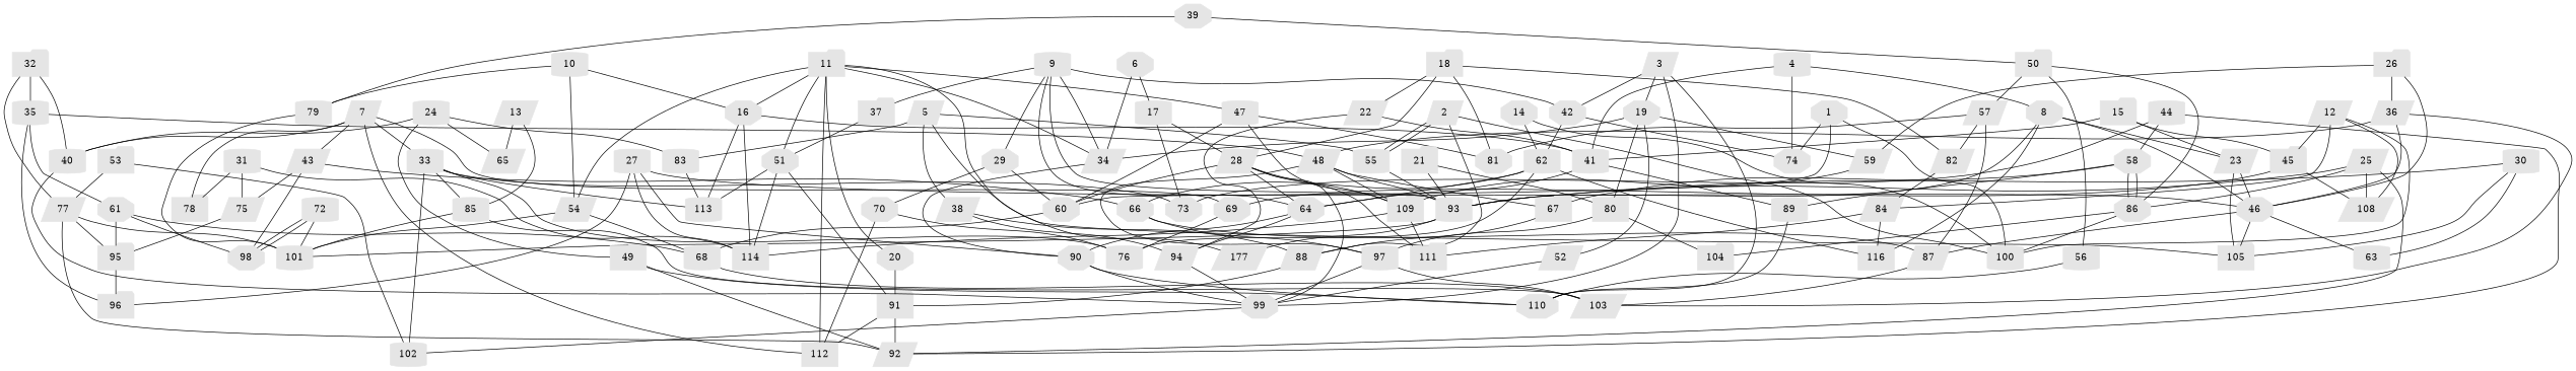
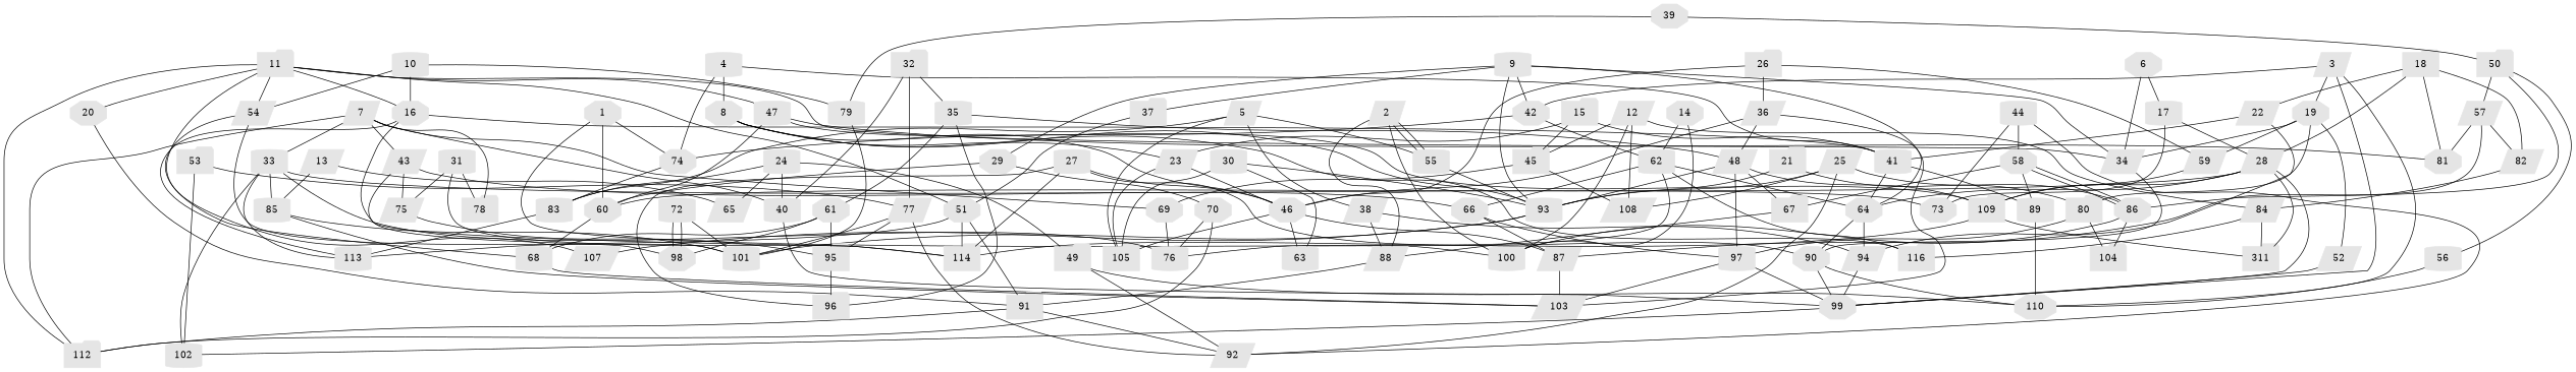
  graph {
    node [color=gray90 shape=cylinder style=filled]
    1 [shape=octagon]
    60 [shape=octagon]
    74 [shape=octagon]
    100
    68
    83
    2 [shape=parallelogram]
    55
    88 [shape=parallelogram]
    93
    91 [shape=folder]
    3 [shape=parallelogram]
    19 [shape=octagon]
    42 [shape=octagon]
    99 [shape=octagon]
    110 [shape=octagon]
    34 [shape=parallelogram]
    52 [shape=parallelogram]
    59 [shape=parallelogram]
    80 [shape=folder]
    62
    102
    4
    8 [shape=octagon]
    41
    23 [shape=parallelogram]
    46 [shape=octagon]
    n28 [label=116 shape=folder]
    64 [shape=octagon]
    89
    5 [shape=parallelogram]
    38 [shape=parallelogram]
    105 [shape=folder]
    94 [shape=parallelogram]
    113
    6 [shape=octagon]
    17
    28 [shape=parallelogram]
    73 [shape=octagon]
    90 [shape=octagon]
    7 [shape=parallelogram]
    33
    40
    43 [shape=parallelogram]
    69 [shape=octagon]
    78 [shape=folder]
    112 [shape=folder]
    85
    76
    75 [shape=parallelogram]
    66 [shape=octagon]
    98 [shape=octagon]
    63
    87 [shape=parallelogram]
-   107 [shape=parallelogram label=177]
+   107 [shape=parallelogram]
    101
    9
    29 [shape=octagon]
    37 [shape=folder]
    70 [shape=octagon]
    51 [shape=octagon]
    16 [shape=octagon]
    10
    54 [shape=parallelogram]
    79
    114 [shape=folder]
    11 [shape=folder]
    20 [shape=octagon]
    47
    81 [shape=octagon]
    109 [shape=folder]
    12 [shape=parallelogram]
    45 [shape=folder]
    84 [shape=parallelogram]
    108 [shape=parallelogram]
-   111 [shape=folder]
+   111 [shape=folder label=311]
    13 [shape=parallelogram]
    65 [shape=parallelogram]
    103 [shape=parallelogram]
    14 [shape=octagon]
    15 [shape=folder]
    18 [shape=folder]
    22 [shape=parallelogram]
    82 [shape=parallelogram]
    97
    104 [shape=folder]
    92 [shape=parallelogram]
    21 [shape=folder]
    24
    49 [shape=folder]
    25 [shape=parallelogram]
    86 [shape=octagon]
    26 [shape=folder]
    36 [shape=parallelogram]
    48 [shape=parallelogram]
    27
    96 [shape=folder]
    30
    31
    95 [shape=folder]
    32 [shape=folder]
    35
    77 [shape=parallelogram]
    61 [shape=octagon]
    67 [shape=folder]
    39 [shape=octagon]
    50 [shape=folder]
    56
    57 [shape=parallelogram]
    44
    58 [shape=octagon]
    53 [shape=folder]
    72
    1 -- 60
    1 -- 74
    1 -- 100
    60 -- 68
+   74 -- 83
    68 -- 103
    83 -- 113
    2 -- 100
    2 -- 55
    2 -- 55
    2 -- 88
    55 -- 93
    88 -- 91
    93 -- 107
    93 -- 101
    91 -- 112
    91 -- 92
    3 -- 19
    3 -- 42
    3 -- 99
    3 -- 110
    19 -- 34
    19 -- 52
    19 -- 59
    19 -- 80
    42 -- 74
    42 -- 62
    99 -- 102
    34 -- 90
    52 -- 99
    59 -- 109
    80 -- 97
    80 -- 104
    62 -- n28
    62 -- 64
    62 -- 76
    62 -- 66
    4 -- 74
    4 -- 8
    4 -- 41
    8 -- 93
    8 -- 23
    8 -- 46
    8 -- n28
    41 -- 64
    41 -- 89
    23 -- 46
    23 -- 105
    46 -- 105
    46 -- 63
    46 -- 87
    64 -- 94
    64 -- 90
    89 -- 110
    5 -- 83
    5 -- 55
    5 -- 38
    5 -- 105
    38 -- 88
    38 -- 94
    94 -- 99
    6 -- 34
    6 -- 17
    17 -- 28
    17 -- 73
    28 -- 60
    28 -- 99
    28 -- 64
    28 -- 109
    28 -- 111
    90 -- 99
    90 -- 110
    7 -- 33
    7 -- 40
    7 -- 43
    7 -- 69
    7 -- 78
    7 -- 112
    33 -- 102
    33 -- 113
    33 -- 73
    33 -- 85
    33 -- 76
    40 -- 99
    43 -- 75
    43 -- 66
    43 -- 98
    69 -- 76
    85 -- 101
    85 -- 103
    75 -- 95
    66 -- 87
    66 -- 97
    87 -- 103
    9 -- 93
    9 -- 42
    9 -- 34
    9 -- 64
    9 -- 29
    9 -- 37
    29 -- 60
    29 -- 70
    37 -- 51
    70 -- 112
    70 -- 76
    51 -- 91
    51 -- 113
    51 -- 114
    16 -- 41
    16 -- 113
    16 -- 114
    10 -- 16
    10 -- 54
    10 -- 79
    54 -- 68
    54 -- 101
    79 -- 101
    11 -- 34
    11 -- 112
    11 -- 107
    11 -- 51
    11 -- 16
    11 -- 54
    11 -- 20
    11 -- 47
    20 -- 91
    47 -- 60
    47 -- 81
    47 -- 109
    109 -- 114
    109 -- 111
    12 -- 100
    12 -- 45
    12 -- 84
    12 -- 108
    45 -- 69
    45 -- 108
    84 -- n28
    84 -- 111
    13 -- 85
    13 -- 65
    14 -- 100
    14 -- 62
    15 -- 41
    15 -- 23
    15 -- 45
    18 -- 28
    18 -- 81
    18 -- 22
    18 -- 82
    22 -- 41
    22 -- 94
    82 -- 84
    97 -- 99
    97 -- 103
    21 -- 93
    21 -- 80
    24 -- 83
    24 -- 40
    24 -- 65
    24 -- 49
    49 -- 110
    49 -- 92
    25 -- 93
    25 -- 108
    25 -- 92
    25 -- 86
    86 -- 100
    86 -- 104
    26 -- 59
    26 -- 46
    26 -- 36
    36 -- 46
    36 -- 103
    36 -- 48
    48 -- 93
    48 -- 109
    48 -- 97
    48 -- 67
    27 -- 46
    27 -- 90
    27 -- 114
    27 -- 96
    30 -- 93
    30 -- 105
    30 -- 63
    31 -- 78
    31 -- 75
    31 -- 114
    95 -- 96
    32 -- 40
    32 -- 35
    32 -- 77
    35 -- 48
    35 -- 96
    35 -- 61
    77 -- 101
    77 -- 92
    77 -- 95
    61 -- 68
    61 -- 98
    61 -- 95
    67 -- 88
    39 -- 79
    39 -- 50
    50 -- 86
    50 -- 56
    50 -- 57
    56 -- 110
    57 -- 87
    57 -- 81
    57 -- 82
    44 -- 73
    44 -- 92
    44 -- 58
    58 -- 89
    58 -- 86
    58 -- 86
    58 -- 67
    53 -- 102
    53 -- 77
    72 -- 98
    72 -- 98
    72 -- 101
  }
